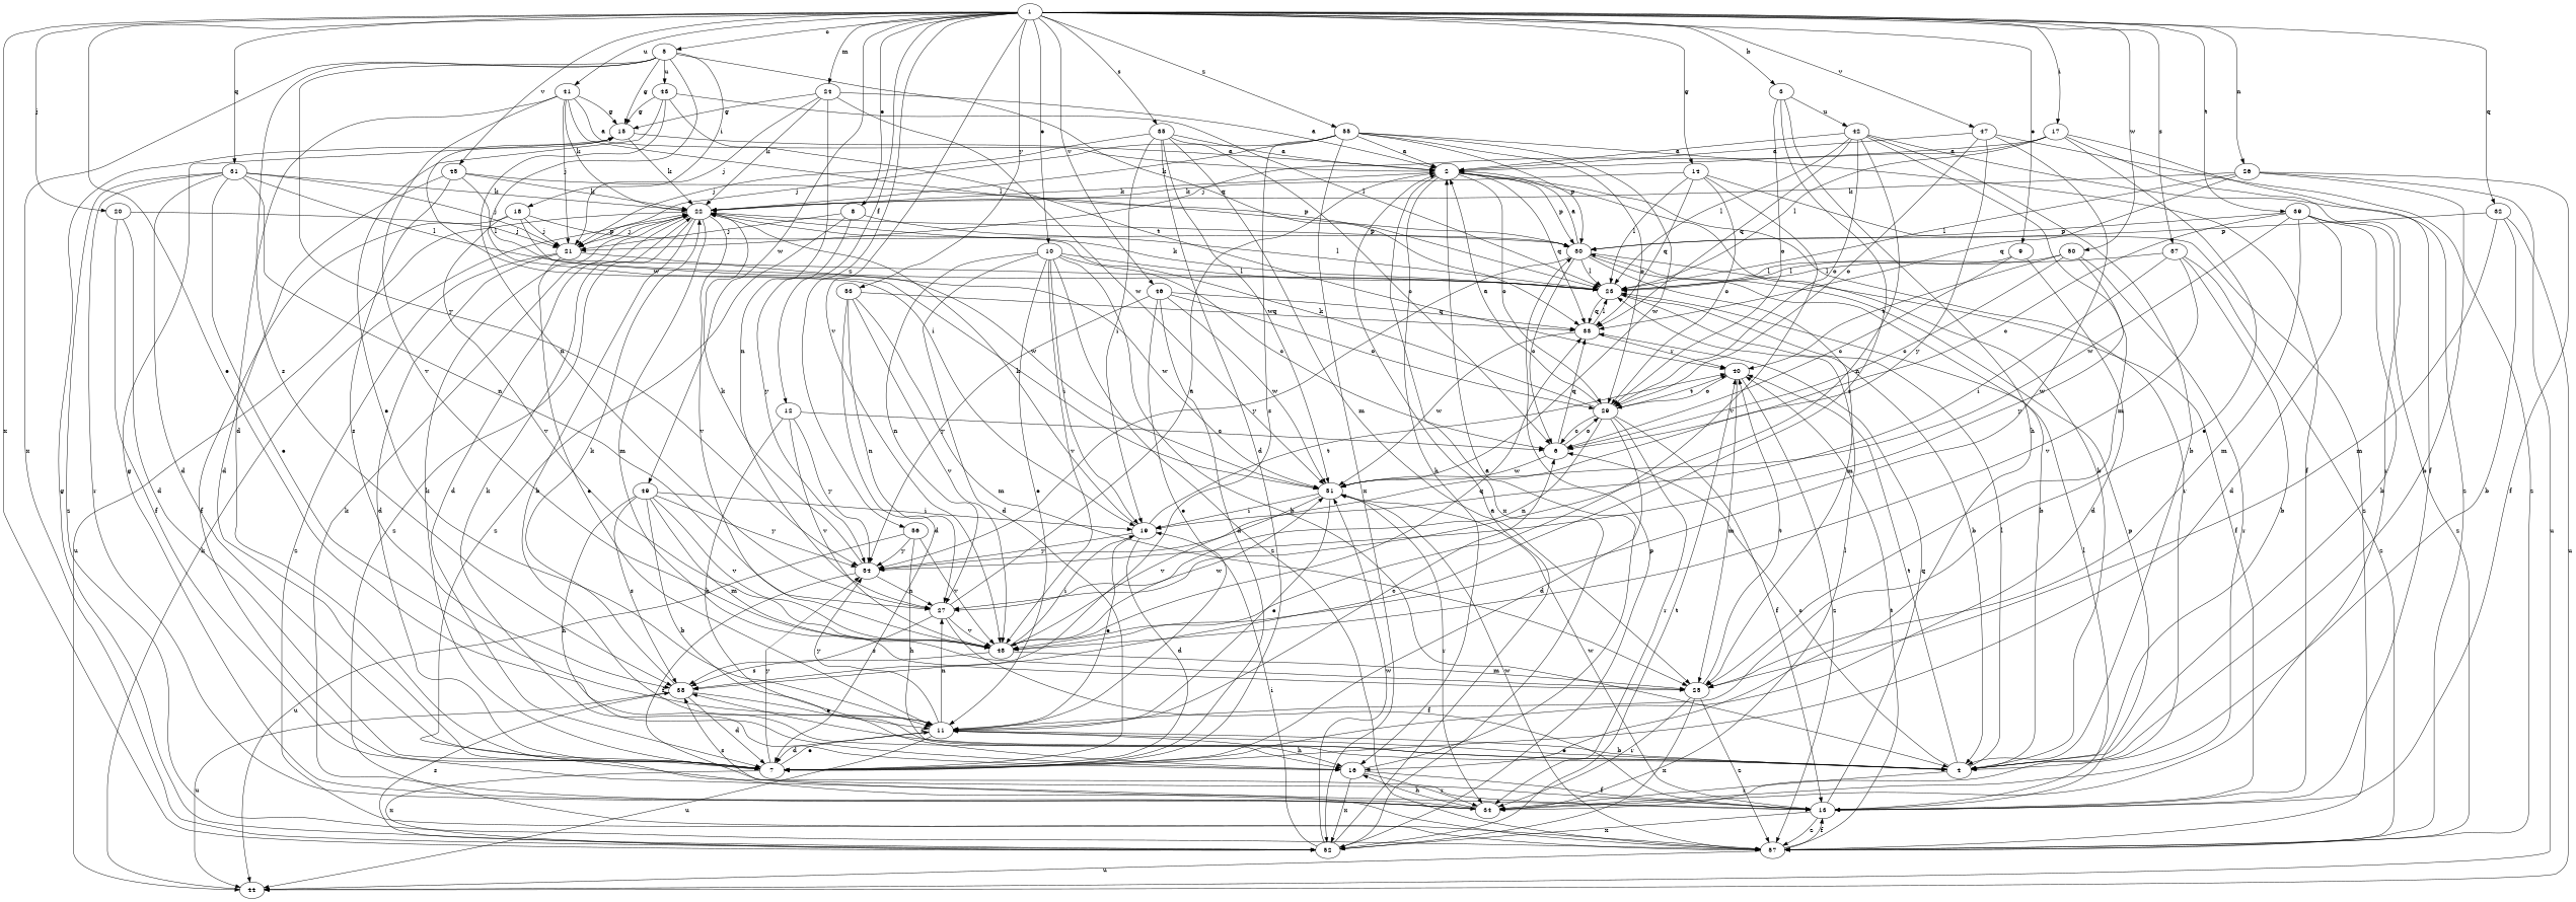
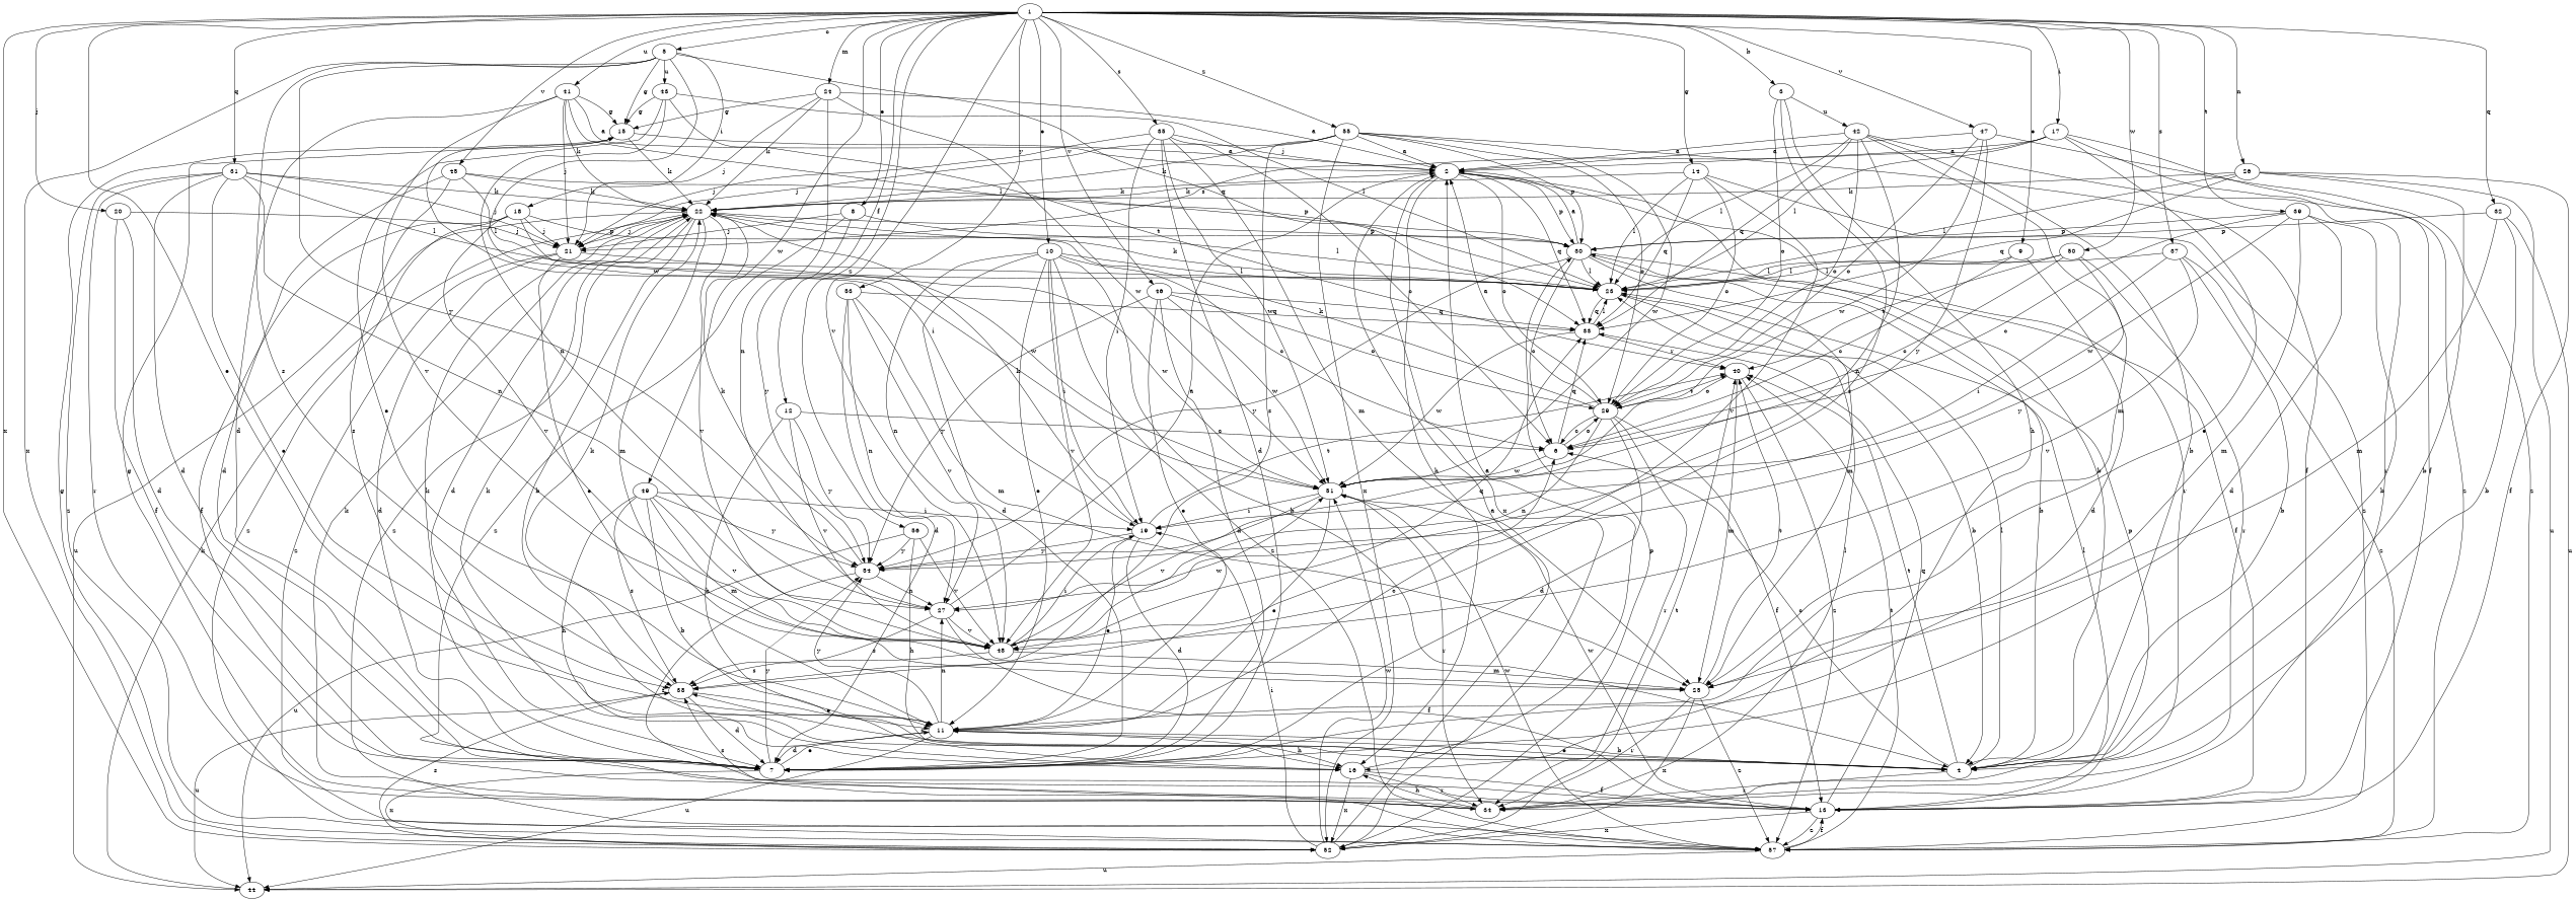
  strict digraph {
    15
    2
    22
    19
    16
    29
    30
    52
    4
    34
    33
    21
    48
    7
    25
    57
    44
    11
    40
    54
    13
    27
    6
    23
    51
    38
    17
    24
    35
    41
    42
    47
    55
    1
    3
    10
    26
    32
    37
    39
    49
    5
    9
    12
    50
    20
    31
    45
    46
    53
    8
    14
    56
    43
    18
    15 -> 2 [label=a]
    15 -> 22 [label=k]
    15 -> 19 [label=i]
    2 -> 22 [label=k]
    2 -> 16 [label=h]
    2 -> 29 [label=o]
    2 -> 30 [label=p]
    2 -> 52 [label=x]
    2 -> 4 [label=b]
    2 -> 34 [label=r]
    2 -> 33 [label=q]
    22 -> 30 [label=p]
    22 -> 4 [label=b]
    22 -> 21 [label=j]
    22 -> 48 [label=v]
    22 -> 7 [label=d]
    22 -> 25 [label=m]
    22 -> 57 [label=z]
    22 -> 44 [label=u]
    19 -> 22 [label=k]
    19 -> 7 [label=d]
    19 -> 11 [label=e]
    19 -> 40 [label=t]
    19 -> 54 [label=y]
    16 -> 2 [label=a]
    16 -> 22 [label=k]
    16 -> 52 [label=x]
    16 -> 34 [label=r]
    16 -> 13 [label=f]
    29 -> 2 [label=a]
    29 -> 22 [label=k]
    29 -> 34 [label=r]
    29 -> 7 [label=d]
    29 -> 40 [label=t]
    29 -> 13 [label=f]
    29 -> 27 [label=n]
    29 -> 6 [label=c]
    30 -> 2 [label=a]
    30 -> 4 [label=b]
    30 -> 25 [label=m]
    30 -> 54 [label=y]
    30 -> 13 [label=f]
    30 -> 6 [label=c]
    30 -> 23 [label=l]
    52 -> 15 [label=g]
    52 -> 2 [label=a]
    52 -> 19 [label=i]
    52 -> 30 [label=p]
    52 -> 40 [label=t]
    52 -> 51 [label=w]
    52 -> 38 [label=s]
    4 -> 34 [label=r]
    4 -> 11 [label=e]
    4 -> 40 [label=t]
    4 -> 6 [label=c]
    4 -> 23 [label=l]
    4 -> 38 [label=s]
    34 -> 15 [label=g]
    34 -> 22 [label=k]
    34 -> 16 [label=h]
    34 -> 23 [label=l]
    34 -> 38 [label=s]
    33 -> 40 [label=r]
    33 -> 23 [label=l]
    33 -> 51 [label=w]
    21 -> 7 [label=d]
    21 -> 57 [label=z]
    21 -> 11 [label=e]
    21 -> 51 [label=w]
    48 -> 19 [label=i]
    48 -> 33 [label=q]
    48 -> 25 [label=m]
    48 -> 51 [label=w]
    48 -> 38 [label=s]
    7 -> 22 [label=k]
    7 -> 52 [label=x]
    7 -> 11 [label=e]
    7 -> 54 [label=y]
    25 -> 52 [label=x]
    25 -> 34 [label=r]
    25 -> 57 [label=z]
    25 -> 40 [label=t]
    57 -> 44 [label=u]
    57 -> 40 [label=t]
    57 -> 13 [label=f]
    57 -> 51 [label=w]
    44 -> 22 [label=k]
    11 -> 16 [label=h]
    11 -> 4 [label=b]
    11 -> 7 [label=d]
    11 -> 44 [label=u]
    11 -> 54 [label=y]
    11 -> 27 [label=n]
    11 -> 6 [label=c]
    40 -> 29 [label=o]
    40 -> 25 [label=m]
    40 -> 57 [label=z]
    54 -> 22 [label=k]
    54 -> 13 [label=f]
    54 -> 27 [label=n]
    13 -> 30 [label=p]
    13 -> 52 [label=x]
    13 -> 33 [label=q]
    13 -> 57 [label=z]
    13 -> 23 [label=l]
    13 -> 51 [label=w]
    27 -> 2 [label=a]
    27 -> 48 [label=v]
    27 -> 13 [label=f]
    27 -> 38 [label=s]
    6 -> 29 [label=o]
    6 -> 33 [label=q]
    6 -> 51 [label=w]
    23 -> 22 [label=k]
    23 -> 4 [label=b]
    23 -> 33 [label=q]
    51 -> 19 [label=i]
    51 -> 34 [label=r]
    51 -> 48 [label=v]
    51 -> 11 [label=e]
    38 -> 22 [label=k]
    38 -> 7 [label=d]
    38 -> 44 [label=u]
    38 -> 11 [label=e]
    17 -> 2 [label=a]
    17 -> 34 [label=r]
-   17 -> 21 [label=j]
+   17 -> 21 [label=s]
    17 -> 11 [label=e]
    17 -> 13 [label=f]
    17 -> 23 [label=l]
    24 -> 15 [label=g]
    24 -> 2 [label=a]
    24 -> 22 [label=k]
    24 -> 21 [label=j]
    24 -> 27 [label=n]
    24 -> 51 [label=w]
-   35 -> 2 [label=a]
+   35 -> 2 [label=j]
    35 -> 19 [label=i]
    35 -> 21 [label=j]
    35 -> 7 [label=d]
    35 -> 25 [label=m]
    35 -> 6 [label=c]
    35 -> 51 [label=w]
    41 -> 15 [label=g]
    41 -> 2 [label=a]
    41 -> 22 [label=k]
    41 -> 21 [label=j]
    41 -> 48 [label=v]
    41 -> 7 [label=d]
    41 -> 23 [label=l]
    42 -> 2 [label=a]
    42 -> 29 [label=o]
    42 -> 4 [label=b]
    42 -> 33 [label=q]
    42 -> 25 [label=m]
    42 -> 57 [label=z]
    42 -> 27 [label=n]
    42 -> 23 [label=l]
    47 -> 2 [label=a]
    47 -> 29 [label=o]
    47 -> 57 [label=z]
    47 -> 54 [label=y]
-   47 -> 48 [label=w]
+   47 -> 51 [label=w]
    55 -> 2 [label=a]
    55 -> 22 [label=k]
    55 -> 29 [label=o]
    55 -> 30 [label=p]
    55 -> 52 [label=x]
    55 -> 21 [label=j]
    55 -> 13 [label=f]
    55 -> 51 [label=w]
    55 -> 38 [label=s]
    1 -> 52 [label=x]
    1 -> 48 [label=v]
    1 -> 11 [label=e]
    1 -> 17 [label=i]
    1 -> 24 [label=m]
    1 -> 35 [label=s]
    1 -> 41 [label=u]
    1 -> 47 [label=v]
    1 -> 55 [label=z]
    1 -> 3 [label=b]
    1 -> 10 [label=e]
    1 -> 26 [label=n]
    1 -> 32 [label=q]
    1 -> 37 [label=s]
    1 -> 39 [label=t]
    1 -> 49 [label=w]
    1 -> 5 [label=c]
    1 -> 9 [label=e]
    1 -> 12 [label=f]
    1 -> 50 [label=w]
    1 -> 20 [label=j]
    1 -> 31 [label=q]
    1 -> 45 [label=v]
    1 -> 46 [label=v]
    1 -> 53 [label=y]
    1 -> 8 [label=e]
    1 -> 14 [label=g]
    1 -> 56 [label=z]
    3 -> 16 [label=h]
    3 -> 29 [label=o]
    3 -> 38 [label=s]
    3 -> 42 [label=u]
    10 -> 19 [label=i]
    10 -> 4 [label=b]
    10 -> 48 [label=v]
    10 -> 7 [label=d]
    10 -> 57 [label=z]
    10 -> 11 [label=e]
    10 -> 27 [label=n]
    10 -> 6 [label=c]
    10 -> 23 [label=l]
    26 -> 22 [label=k]
    26 -> 4 [label=b]
    26 -> 33 [label=q]
    26 -> 44 [label=u]
    26 -> 13 [label=f]
    26 -> 23 [label=l]
    32 -> 30 [label=p]
    32 -> 4 [label=b]
    32 -> 25 [label=m]
    32 -> 44 [label=u]
    37 -> 19 [label=i]
    37 -> 4 [label=b]
    37 -> 48 [label=v]
    37 -> 57 [label=z]
    37 -> 23 [label=l]
    39 -> 30 [label=p]
    39 -> 4 [label=b]
    39 -> 7 [label=d]
    39 -> 25 [label=m]
    39 -> 6 [label=c]
    39 -> 51 [label=w]
    49 -> 19 [label=i]
    49 -> 16 [label=h]
    49 -> 4 [label=b]
    49 -> 48 [label=v]
    49 -> 25 [label=m]
    49 -> 54 [label=y]
    49 -> 38 [label=s]
    5 -> 15 [label=g]
    5 -> 52 [label=x]
    5 -> 33 [label=q]
    5 -> 54 [label=y]
    5 -> 51 [label=w]
    5 -> 38 [label=s]
    5 -> 43 [label=u]
    5 -> 18 [label=i]
    9 -> 7 [label=d]
    9 -> 6 [label=c]
    9 -> 23 [label=l]
    12 -> 16 [label=h]
    12 -> 48 [label=v]
    12 -> 54 [label=y]
    12 -> 6 [label=c]
    50 -> 34 [label=r]
    50 -> 40 [label=t]
    50 -> 54 [label=y]
    50 -> 6 [label=c]
    50 -> 23 [label=l]
    20 -> 21 [label=j]
    20 -> 7 [label=d]
    20 -> 13 [label=f]
    31 -> 22 [label=k]
    31 -> 34 [label=r]
    31 -> 21 [label=j]
    31 -> 7 [label=d]
    31 -> 57 [label=z]
    31 -> 11 [label=e]
    31 -> 27 [label=n]
    31 -> 23 [label=l]
    45 -> 22 [label=k]
    45 -> 30 [label=p]
    45 -> 7 [label=d]
    45 -> 23 [label=l]
    45 -> 38 [label=s]
    46 -> 29 [label=o]
    46 -> 33 [label=q]
    46 -> 7 [label=d]
    46 -> 11 [label=e]
    46 -> 54 [label=y]
    46 -> 51 [label=w]
    53 -> 33 [label=q]
    53 -> 48 [label=v]
    53 -> 7 [label=d]
    53 -> 25 [label=m]
    53 -> 27 [label=n]
    8 -> 21 [label=j]
    8 -> 57 [label=z]
    8 -> 54 [label=y]
    8 -> 23 [label=l]
    14 -> 22 [label=k]
    14 -> 29 [label=o]
    14 -> 33 [label=q]
    14 -> 48 [label=v]
    14 -> 57 [label=z]
    14 -> 23 [label=l]
    56 -> 16 [label=h]
    56 -> 48 [label=v]
    56 -> 44 [label=u]
    56 -> 54 [label=y]
    43 -> 15 [label=g]
    43 -> 11 [label=e]
    43 -> 40 [label=t]
    43 -> 27 [label=n]
    43 -> 23 [label=l]
    18 -> 30 [label=p]
    18 -> 21 [label=j]
    18 -> 48 [label=v]
-   39 -> 57 [label=z]
+   18 -> 57 [label=z]
    18 -> 13 [label=f]
    18 -> 51 [label=w]
  }
